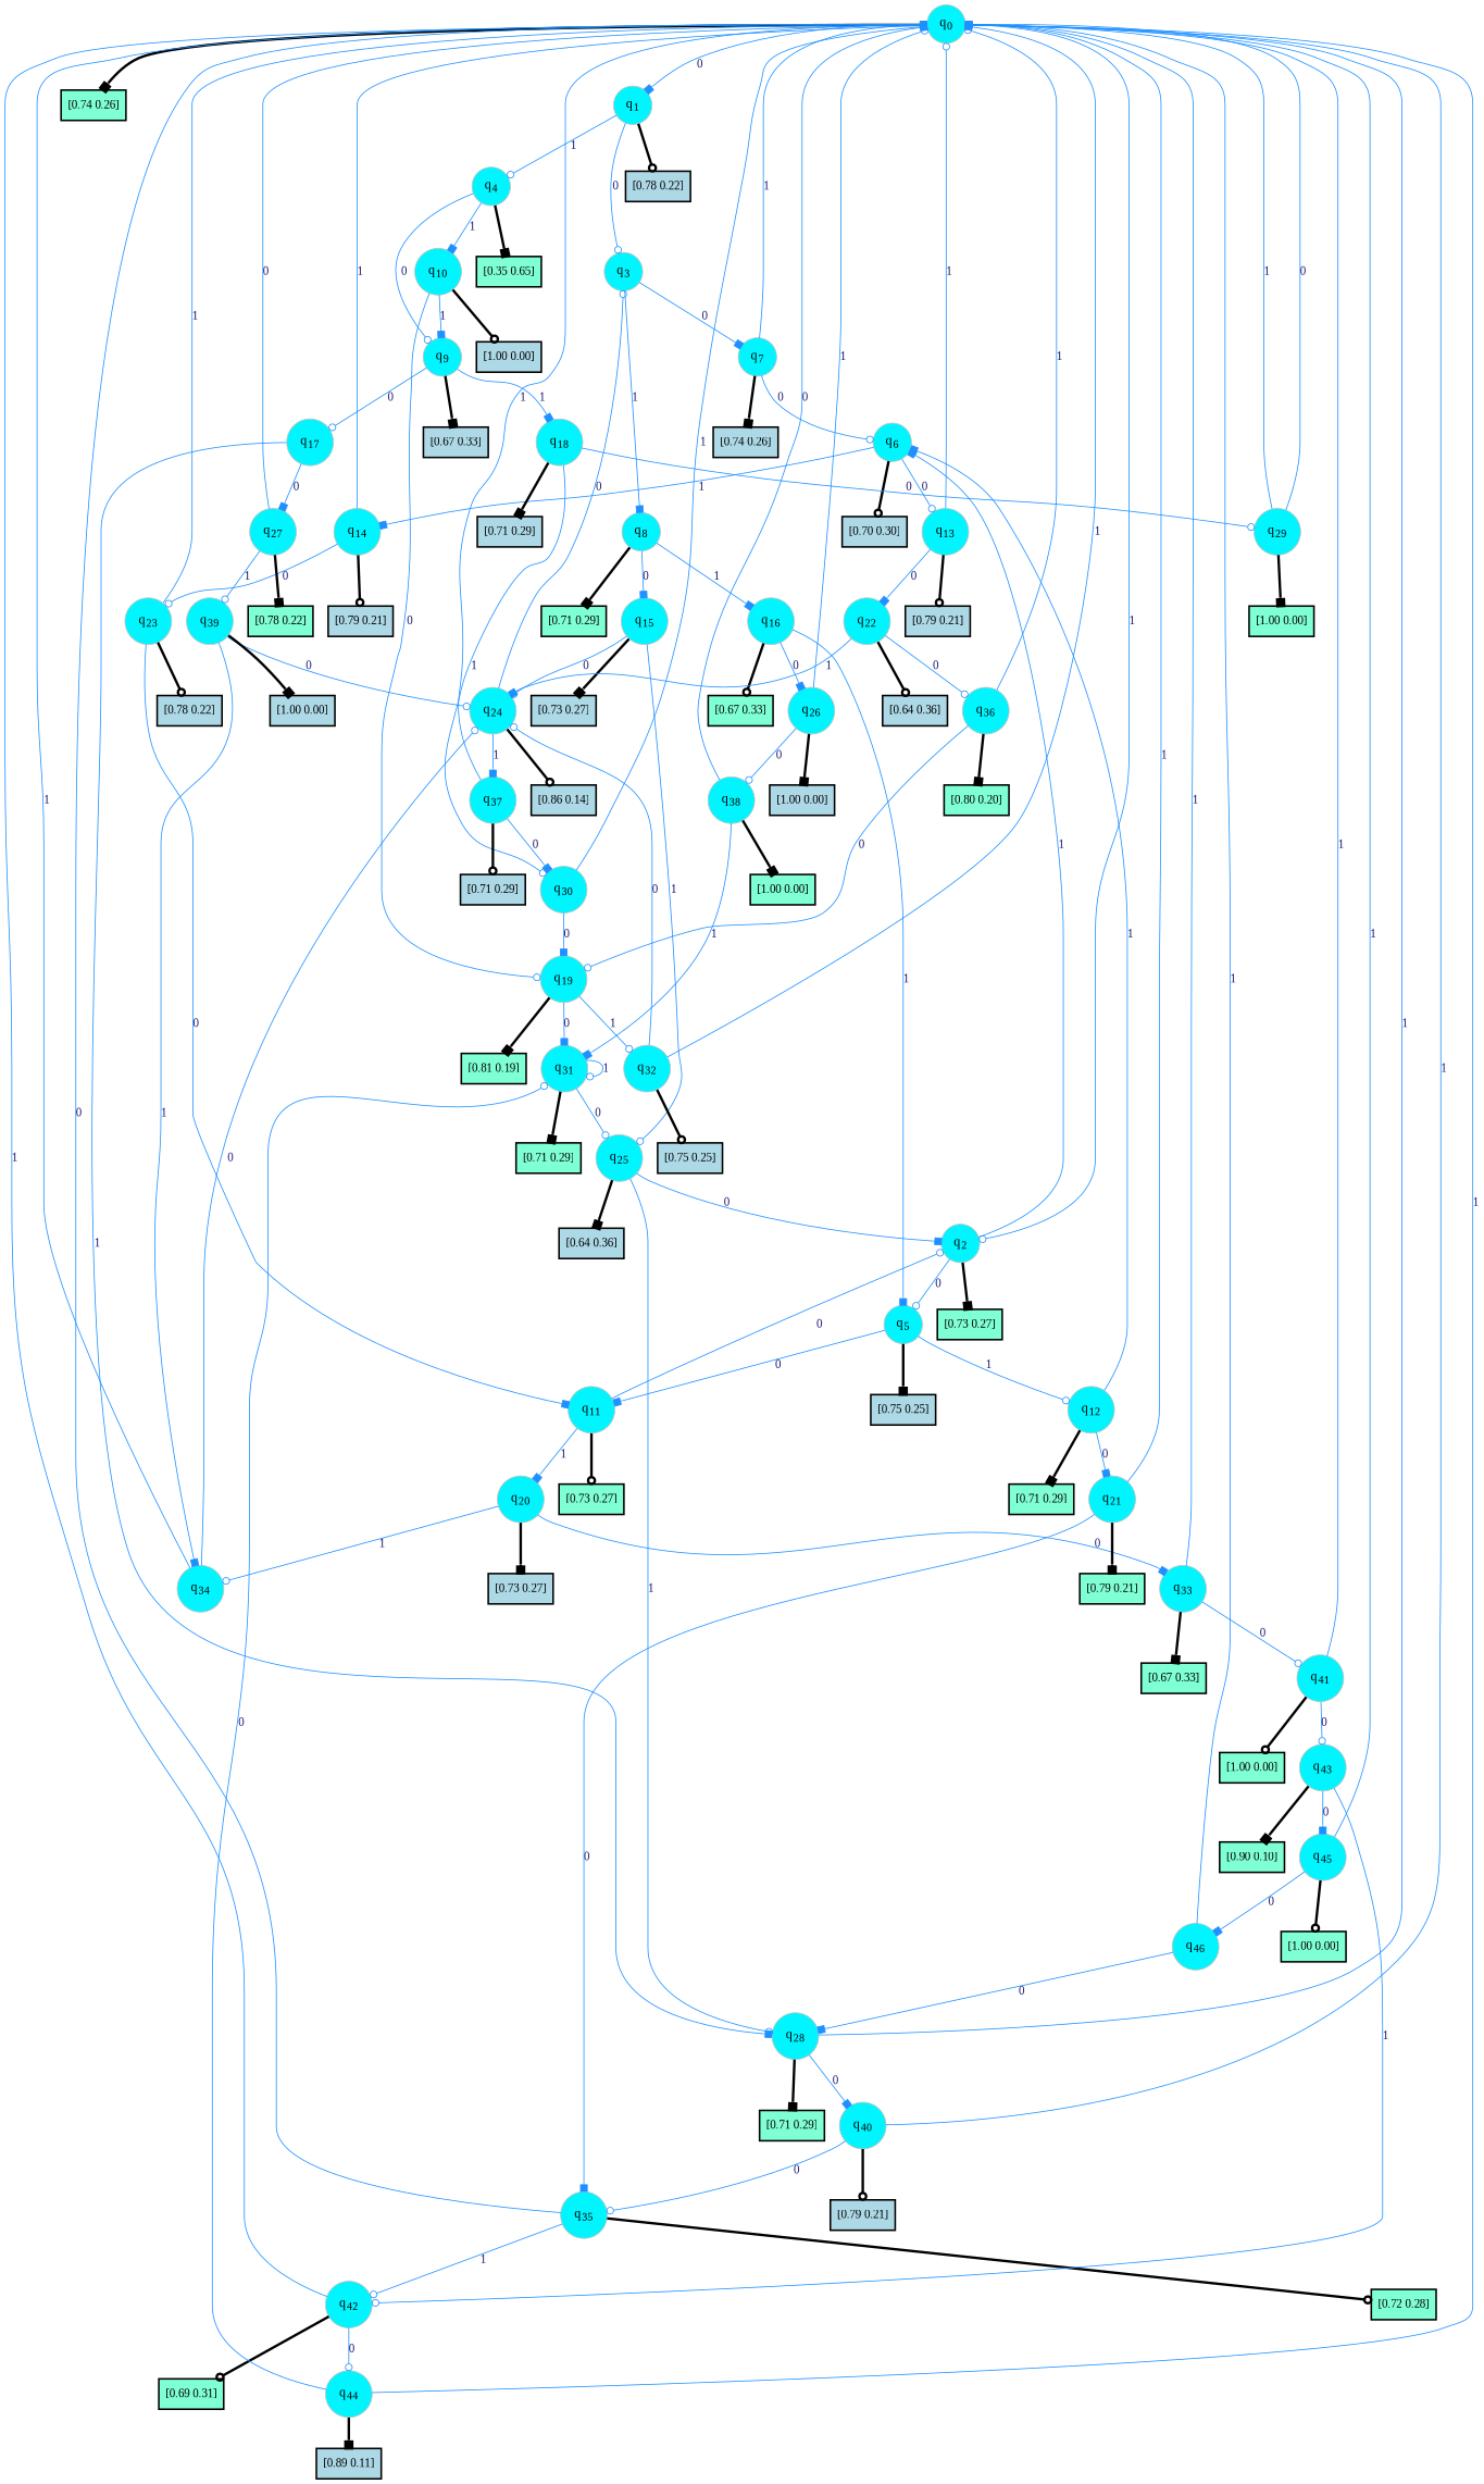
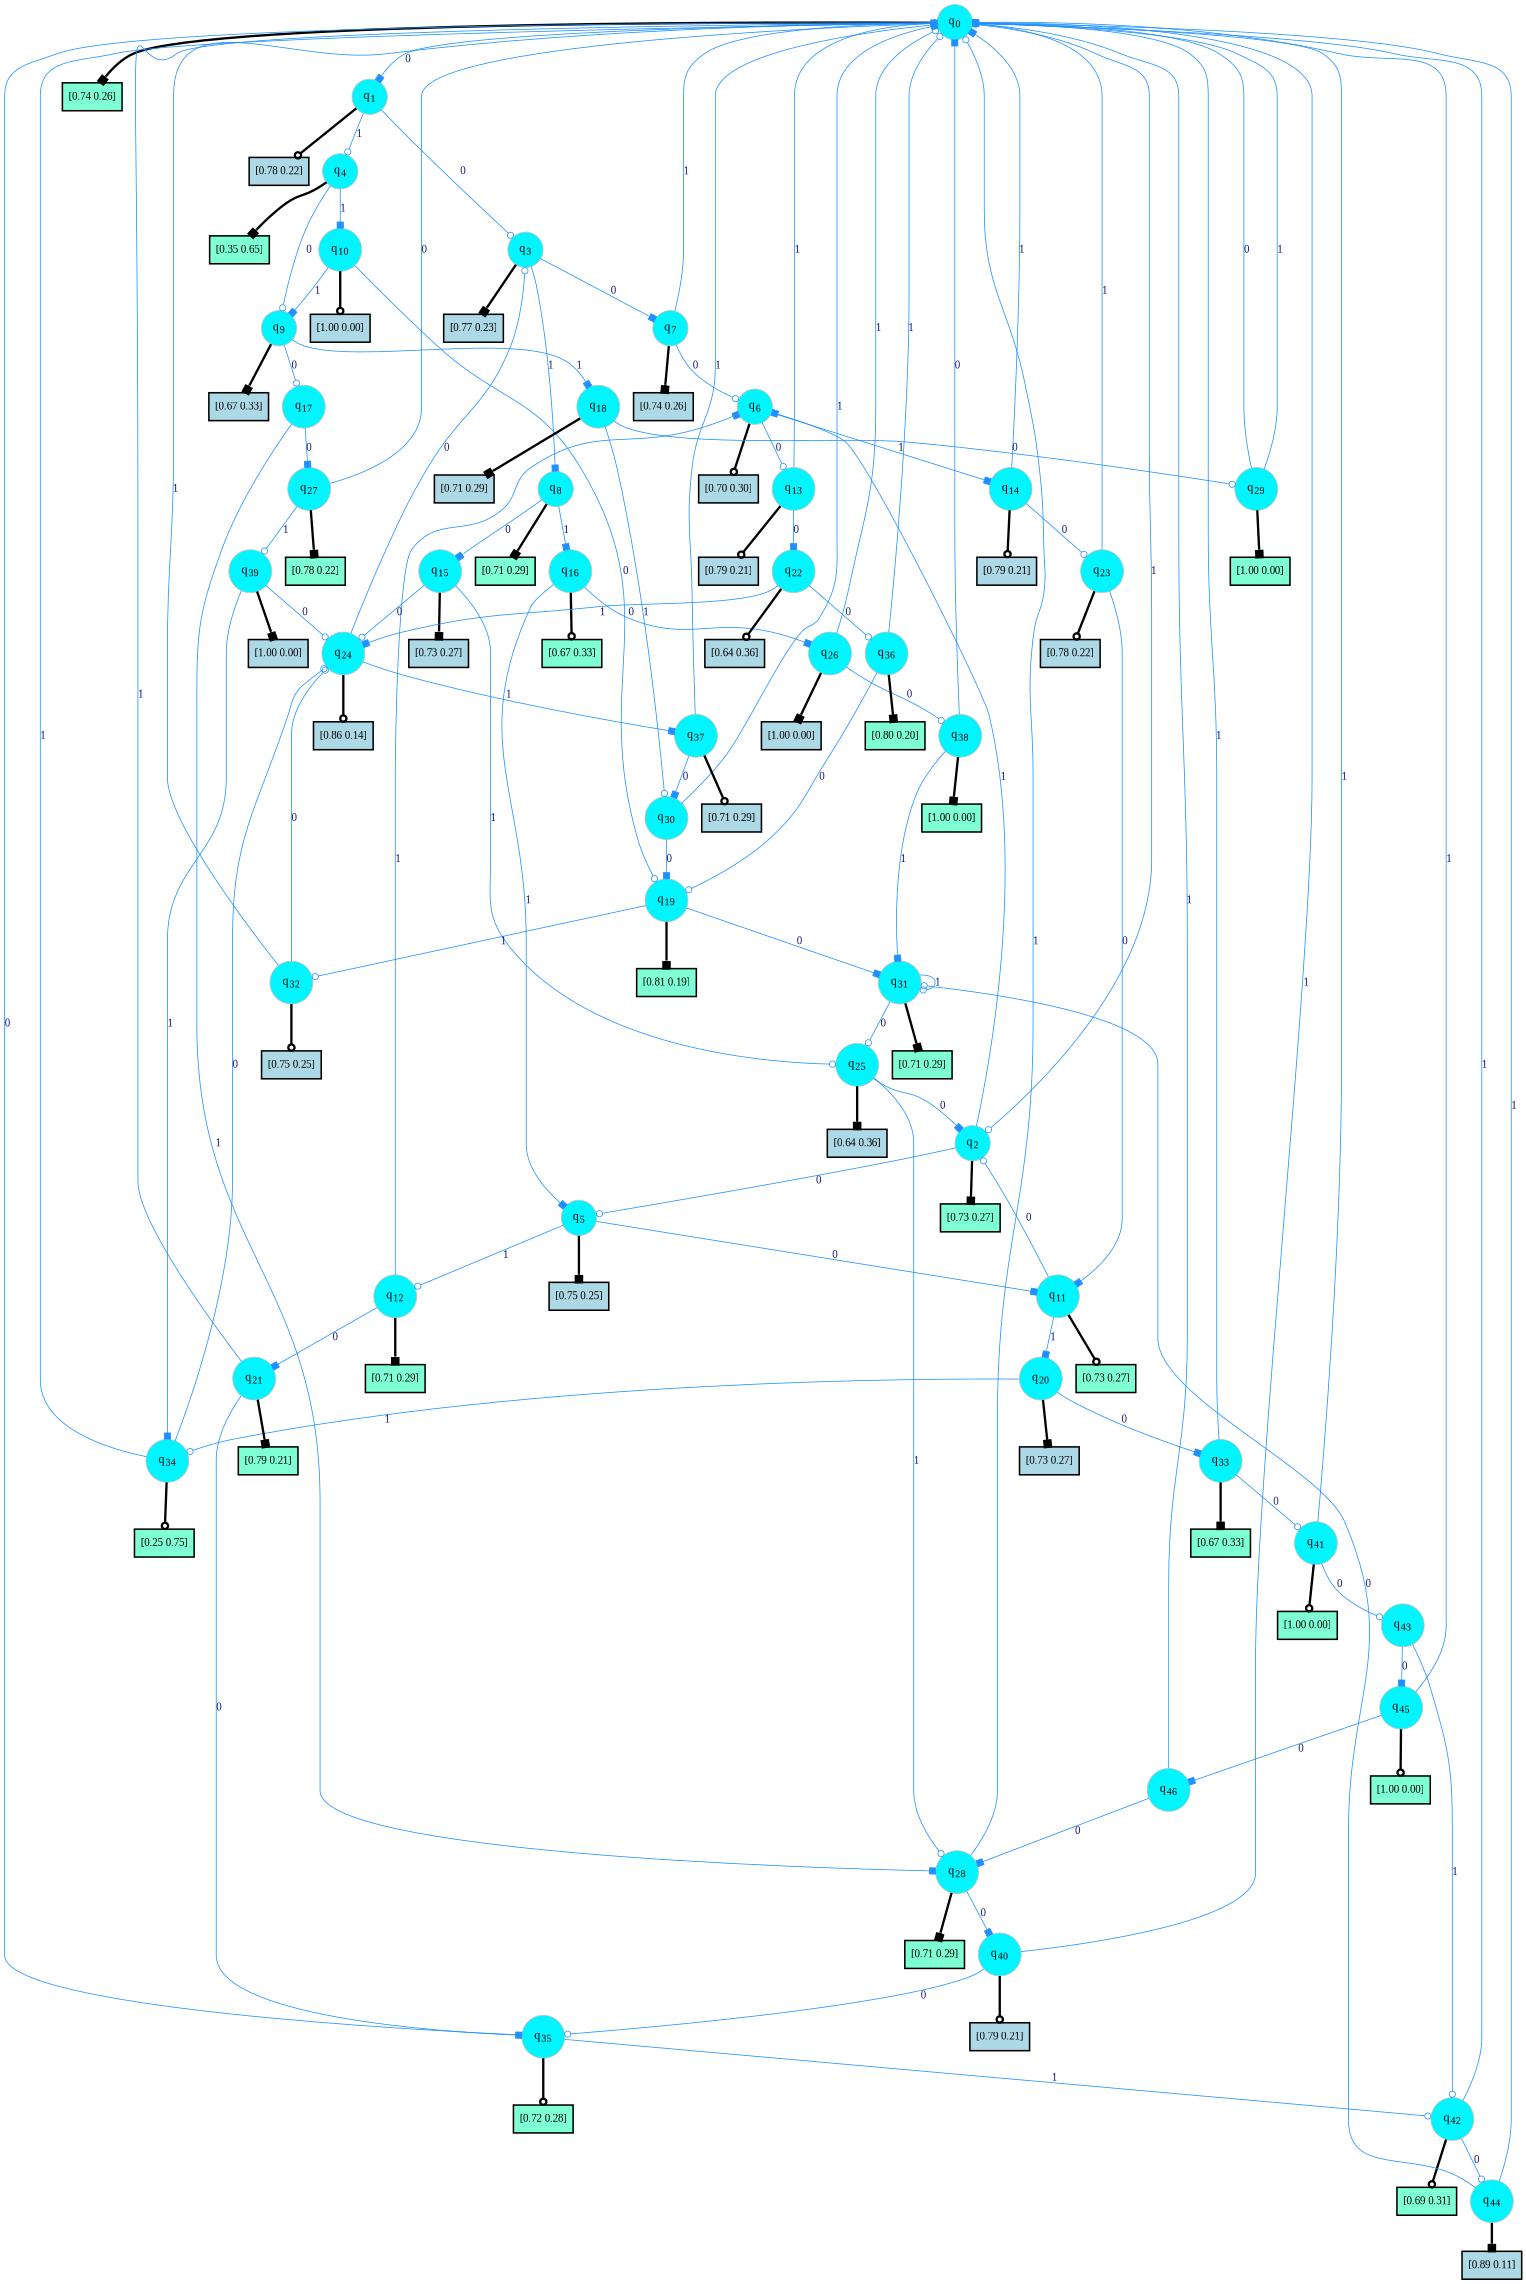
  digraph {
    fontname="Liberation Serif"
    rankdir=TD
    node [color=gray fillcolor=turquoise1 fontcolor=black fontname="Liberation Serif" fontsize=16 fontweight=bold shape=circle style=filled]
    edge [arrowhead=box arrowsize=1 color=dodgerblue1 fontcolor=midnightblue fontname="Liberation Serif" fontweight=bold penwidth=1 style=solid weight=20]
    n1 [label=<q<SUB>0</SUB>>]
    n2 [label=<q<SUB>1</SUB>>]
    n3 [label=<q<SUB>2</SUB>>]
    n4 [color=black fillcolor=aquamarine fontsize=14 label="[0.74 0.26]" penwidth=2 shape=box]
    n5 [label=<q<SUB>3</SUB>>]
    n6 [label=<q<SUB>4</SUB>>]
    n7 [color=black fillcolor=lightblue fontsize=14 label="[0.78 0.22]" penwidth=2 shape=box]
    n8 [label=<q<SUB>5</SUB>>]
    n9 [label=<q<SUB>6</SUB>>]
    n10 [color=black fillcolor=aquamarine fontsize=14 label="[0.73 0.27]" penwidth=2 shape=box]
    n11 [label=<q<SUB>7</SUB>>]
    n12 [label=<q<SUB>8</SUB>>]
+   n13 [color=black fillcolor=lightblue fontsize=14 label="[0.77 0.23]" penwidth=2 shape=box]
    n14 [label=<q<SUB>9</SUB>>]
    n15 [label=<q<SUB>10</SUB>>]
    n16 [color=black fillcolor=aquamarine fontsize=14 label="[0.35 0.65]" penwidth=2 shape=box]
    n17 [label=<q<SUB>11</SUB>>]
    n18 [label=<q<SUB>12</SUB>>]
    n19 [color=black fillcolor=lightblue fontsize=14 label="[0.75 0.25]" penwidth=2 shape=box]
    n20 [label=<q<SUB>13</SUB>>]
    n21 [label=<q<SUB>14</SUB>>]
    n22 [color=black fillcolor=lightblue fontsize=14 label="[0.70 0.30]" penwidth=2 shape=box]
    n23 [color=black fillcolor=lightblue fontsize=14 label="[0.74 0.26]" penwidth=2 shape=box]
    n24 [label=<q<SUB>15</SUB>>]
    n25 [label=<q<SUB>16</SUB>>]
    n26 [color=black fillcolor=aquamarine fontsize=14 label="[0.71 0.29]" penwidth=2 shape=box]
    n27 [label=<q<SUB>17</SUB>>]
    n28 [label=<q<SUB>18</SUB>>]
    n29 [color=black fillcolor=lightblue fontsize=14 label="[0.67 0.33]" penwidth=2 shape=box]
    n30 [label=<q<SUB>19</SUB>>]
    n31 [color=black fillcolor=lightblue fontsize=14 label="[1.00 0.00]" penwidth=2 shape=box]
    n32 [label=<q<SUB>20</SUB>>]
    n33 [color=black fillcolor=aquamarine fontsize=14 label="[0.73 0.27]" penwidth=2 shape=box]
    n34 [label=<q<SUB>21</SUB>>]
    n35 [color=black fillcolor=aquamarine fontsize=14 label="[0.71 0.29]" penwidth=2 shape=box]
    n36 [label=<q<SUB>22</SUB>>]
    n37 [color=black fillcolor=lightblue fontsize=14 label="[0.79 0.21]" penwidth=2 shape=box]
    n38 [label=<q<SUB>23</SUB>>]
    n39 [color=black fillcolor=lightblue fontsize=14 label="[0.79 0.21]" penwidth=2 shape=box]
    n40 [label=<q<SUB>24</SUB>>]
    n41 [label=<q<SUB>25</SUB>>]
    n42 [color=black fillcolor=lightblue fontsize=14 label="[0.73 0.27]" penwidth=2 shape=box]
    n43 [label=<q<SUB>26</SUB>>]
    n44 [color=black fillcolor=aquamarine fontsize=14 label="[0.67 0.33]" penwidth=2 shape=box]
    n45 [label=<q<SUB>27</SUB>>]
    n46 [label=<q<SUB>28</SUB>>]
    n47 [label=<q<SUB>29</SUB>>]
    n48 [label=<q<SUB>30</SUB>>]
    n49 [color=black fillcolor=lightblue fontsize=14 label="[0.71 0.29]" penwidth=2 shape=box]
    n50 [label=<q<SUB>31</SUB>>]
    n51 [label=<q<SUB>32</SUB>>]
    n52 [color=black fillcolor=aquamarine fontsize=14 label="[0.81 0.19]" penwidth=2 shape=box]
    n53 [label=<q<SUB>33</SUB>>]
    n54 [label=<q<SUB>34</SUB>>]
    n55 [color=black fillcolor=lightblue fontsize=14 label="[0.73 0.27]" penwidth=2 shape=box]
    n56 [label=<q<SUB>35</SUB>>]
    n57 [color=black fillcolor=aquamarine fontsize=14 label="[0.79 0.21]" penwidth=2 shape=box]
    n58 [label=<q<SUB>36</SUB>>]
    n59 [color=black fillcolor=lightblue fontsize=14 label="[0.64 0.36]" penwidth=2 shape=box]
    n60 [color=black fillcolor=lightblue fontsize=14 label="[0.78 0.22]" penwidth=2 shape=box]
    n61 [label=<q<SUB>37</SUB>>]
    n62 [color=black fillcolor=lightblue fontsize=14 label="[0.86 0.14]" penwidth=2 shape=box]
    n63 [color=black fillcolor=lightblue fontsize=14 label="[0.64 0.36]" penwidth=2 shape=box]
    n64 [label=<q<SUB>38</SUB>>]
    n65 [color=black fillcolor=lightblue fontsize=14 label="[1.00 0.00]" penwidth=2 shape=box]
    n66 [label=<q<SUB>39</SUB>>]
    n67 [color=black fillcolor=aquamarine fontsize=14 label="[0.78 0.22]" penwidth=2 shape=box]
    n68 [label=<q<SUB>40</SUB>>]
    n69 [color=black fillcolor=aquamarine fontsize=14 label="[0.71 0.29]" penwidth=2 shape=box]
    n70 [color=black fillcolor=aquamarine fontsize=14 label="[1.00 0.00]" penwidth=2 shape=box]
    n71 [color=black fillcolor=aquamarine fontsize=14 label="[0.71 0.29]" penwidth=2 shape=box]
    n72 [color=black fillcolor=lightblue fontsize=14 label="[0.75 0.25]" penwidth=2 shape=box]
    n73 [label=<q<SUB>41</SUB>>]
    n74 [color=black fillcolor=aquamarine fontsize=14 label="[0.67 0.33]" penwidth=2 shape=box]
+   n75 [color=black fillcolor=aquamarine fontsize=14 label="[0.25 0.75]" penwidth=2 shape=box]
    n76 [label=<q<SUB>42</SUB>>]
    n77 [color=black fillcolor=aquamarine fontsize=14 label="[0.72 0.28]" penwidth=2 shape=box]
    n78 [color=black fillcolor=aquamarine fontsize=14 label="[0.80 0.20]" penwidth=2 shape=box]
    n79 [color=black fillcolor=lightblue fontsize=14 label="[0.71 0.29]" penwidth=2 shape=box]
    n80 [color=black fillcolor=aquamarine fontsize=14 label="[1.00 0.00]" penwidth=2 shape=box]
    n81 [color=black fillcolor=lightblue fontsize=14 label="[1.00 0.00]" penwidth=2 shape=box]
    n82 [color=black fillcolor=lightblue fontsize=14 label="[0.79 0.21]" penwidth=2 shape=box]
    n83 [label=<q<SUB>43</SUB>>]
    n84 [color=black fillcolor=aquamarine fontsize=14 label="[1.00 0.00]" penwidth=2 shape=box]
    n85 [label=<q<SUB>44</SUB>>]
    n86 [color=black fillcolor=aquamarine fontsize=14 label="[0.69 0.31]" penwidth=2 shape=box]
    n87 [label=<q<SUB>45</SUB>>]
-   n88 [color=black fillcolor=aquamarine fontsize=14 label="[0.90 0.10]" penwidth=2 shape=box]
    n89 [color=black fillcolor=lightblue fontsize=14 label="[0.89 0.11]" penwidth=2 shape=box]
    n90 [label=<q<SUB>46</SUB>>]
    n91 [color=black fillcolor=aquamarine fontsize=14 label="[1.00 0.00]" penwidth=2 shape=box]
    n1 -> n2 [label=0]
    n1 -> n3 [arrowhead=odot label=1]
    n1 -> n4 [color=black penwidth=3]
    n2 -> n5 [arrowhead=odot label=0]
    n2 -> n6 [arrowhead=odot label=1]
    n2 -> n7 [arrowhead=odot color=black penwidth=3]
    n3 -> n8 [arrowhead=odot label=0]
    n3 -> n9 [label=1]
    n3 -> n10 [color=black penwidth=3]
    n5 -> n11 [label=0]
    n5 -> n12 [label=1]
+   n5 -> n13 [color=black penwidth=3]
    n6 -> n14 [arrowhead=odot label=0]
    n6 -> n15 [label=1]
    n6 -> n16 [color=black penwidth=3]
    n8 -> n17 [label=0]
    n8 -> n18 [arrowhead=odot label=1]
    n8 -> n19 [color=black penwidth=3]
    n9 -> n20 [arrowhead=odot label=0]
    n9 -> n21 [label=1]
    n9 -> n22 [arrowhead=odot color=black penwidth=3]
    n11 -> n1 [arrowhead=odot label=1]
    n11 -> n9 [arrowhead=odot label=0]
    n11 -> n23 [color=black penwidth=3]
    n12 -> n24 [label=0]
    n12 -> n25 [label=1]
    n12 -> n26 [color=black penwidth=3]
    n14 -> n27 [arrowhead=odot label=0]
    n14 -> n28 [label=1]
    n14 -> n29 [color=black penwidth=3]
    n15 -> n14 [label=1]
    n15 -> n30 [arrowhead=odot label=0]
    n15 -> n31 [arrowhead=odot color=black penwidth=3]
    n17 -> n3 [arrowhead=odot label=0]
    n17 -> n32 [label=1]
    n17 -> n33 [arrowhead=odot color=black penwidth=3]
    n18 -> n9 [label=1]
    n18 -> n34 [label=0]
    n18 -> n35 [color=black penwidth=3]
    n20 -> n1 [arrowhead=odot label=1]
    n20 -> n36 [label=0]
    n20 -> n37 [arrowhead=odot color=black penwidth=3]
    n21 -> n1 [label=1]
    n21 -> n38 [arrowhead=odot label=0]
    n21 -> n39 [arrowhead=odot color=black penwidth=3]
    n24 -> n40 [arrowhead=odot label=0]
    n24 -> n41 [arrowhead=odot label=1]
    n24 -> n42 [color=black penwidth=3]
    n25 -> n8 [label=1]
    n25 -> n43 [label=0]
    n25 -> n44 [arrowhead=odot color=black penwidth=3]
    n27 -> n45 [label=0]
    n27 -> n46 [label=1]
    n28 -> n47 [arrowhead=odot label=0]
    n28 -> n48 [arrowhead=odot label=1]
    n28 -> n49 [color=black penwidth=3]
    n30 -> n50 [label=0]
    n30 -> n51 [arrowhead=odot label=1]
    n30 -> n52 [color=black penwidth=3]
    n32 -> n53 [label=0]
    n32 -> n54 [arrowhead=odot label=1]
    n32 -> n55 [color=black penwidth=3]
    n34 -> n1 [arrowhead=odot label=1]
    n34 -> n56 [label=0]
    n34 -> n57 [color=black penwidth=3]
    n36 -> n40 [label=1]
    n36 -> n58 [arrowhead=odot label=0]
    n36 -> n59 [arrowhead=odot color=black penwidth=3]
    n38 -> n1 [arrowhead=odot label=1]
    n38 -> n17 [label=0]
    n38 -> n60 [arrowhead=odot color=black penwidth=3]
    n40 -> n5 [arrowhead=odot label=0]
    n40 -> n61 [label=1]
    n40 -> n62 [arrowhead=odot color=black penwidth=3]
    n41 -> n3 [label=0]
    n41 -> n46 [arrowhead=odot label=1]
    n41 -> n63 [color=black penwidth=3]
    n43 -> n1 [arrowhead=odot label=1]
    n43 -> n64 [arrowhead=odot label=0]
    n43 -> n65 [color=black penwidth=3]
    n45 -> n1 [label=0]
    n45 -> n66 [arrowhead=odot label=1]
    n45 -> n67 [color=black penwidth=3]
    n46 -> n1 [arrowhead=odot label=1]
    n46 -> n68 [label=0]
    n46 -> n69 [color=black penwidth=3]
    n47 -> n1 [label=0]
    n47 -> n1 [arrowhead=odot label=1]
    n47 -> n70 [color=black penwidth=3]
    n48 -> n1 [label=1]
    n48 -> n30 [label=0]
    n50 -> n41 [arrowhead=odot label=0]
    n50 -> n50 [arrowhead=odot label=1]
    n50 -> n71 [color=black penwidth=3]
    n51 -> n1 [label=1]
    n51 -> n40 [arrowhead=odot label=0]
    n51 -> n72 [arrowhead=odot color=black penwidth=3]
    n53 -> n1 [label=1]
    n53 -> n73 [arrowhead=odot label=0]
    n53 -> n74 [color=black penwidth=3]
    n54 -> n1 [arrowhead=odot label=1]
    n54 -> n40 [arrowhead=odot label=0]
+   n54 -> n75 [arrowhead=odot color=black penwidth=3]
    n56 -> n1 [arrowhead=odot label=0]
    n56 -> n76 [arrowhead=odot label=1]
    n56 -> n77 [arrowhead=odot color=black penwidth=3]
    n58 -> n1 [arrowhead=odot label=1]
    n58 -> n30 [arrowhead=odot label=0]
    n58 -> n78 [color=black penwidth=3]
    n61 -> n1 [label=1]
    n61 -> n48 [label=0]
    n61 -> n79 [arrowhead=odot color=black penwidth=3]
    n64 -> n1 [label=0]
    n64 -> n50 [label=1]
    n64 -> n80 [color=black penwidth=3]
    n66 -> n40 [arrowhead=odot label=0]
    n66 -> n54 [label=1]
    n66 -> n81 [color=black penwidth=3]
    n68 -> n1 [label=1]
    n68 -> n56 [arrowhead=odot label=0]
    n68 -> n82 [arrowhead=odot color=black penwidth=3]
    n73 -> n1 [arrowhead=odot label=1]
    n73 -> n83 [arrowhead=odot label=0]
    n73 -> n84 [arrowhead=odot color=black penwidth=3]
    n76 -> n1 [label=1]
    n76 -> n85 [arrowhead=odot label=0]
    n76 -> n86 [arrowhead=odot color=black penwidth=3]
    n83 -> n76 [arrowhead=odot label=1]
    n83 -> n87 [label=0]
-   n83 -> n88 [color=black penwidth=3]
    n85 -> n1 [arrowhead=odot label=1]
    n85 -> n50 [arrowhead=odot label=0]
    n85 -> n89 [color=black penwidth=3]
    n87 -> n1 [arrowhead=odot label=1]
    n87 -> n90 [label=0]
    n87 -> n91 [arrowhead=odot color=black penwidth=3]
    n90 -> n1 [arrowhead=odot label=1]
    n90 -> n46 [label=0]
  }
